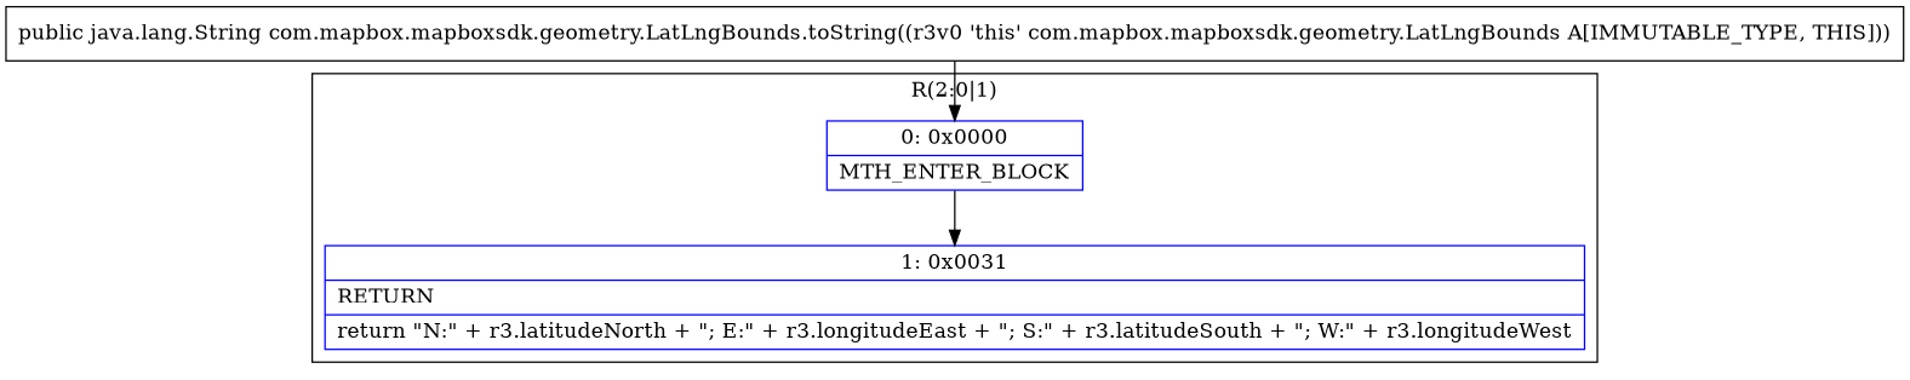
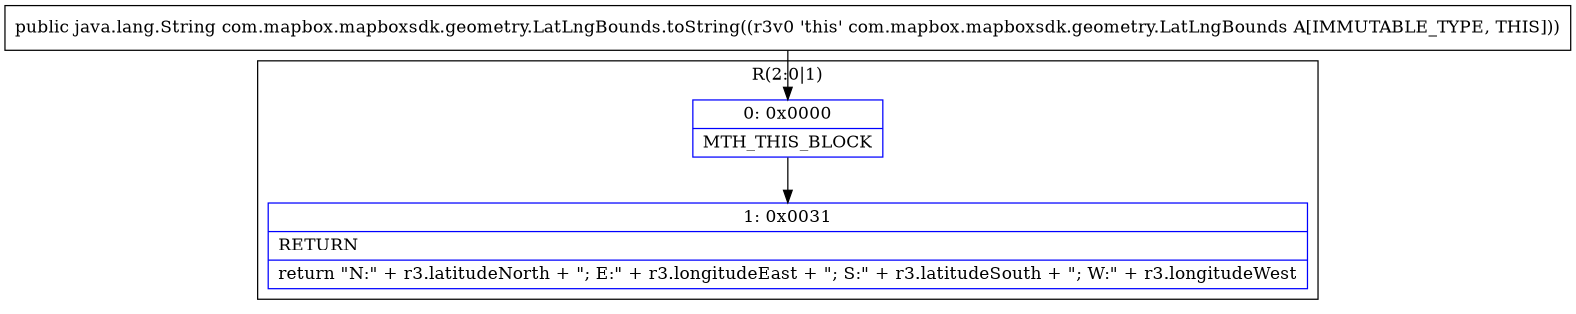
  digraph {
    node [color=blue shape=record]
-   n1 [label="{0\:\ 0x0000|MTH_ENTER_BLOCK\l}"]
+   n1 [label="{0\:\ 0x0000|MTH_THIS_BLOCK\l}"]
    n2 [label="{1\:\ 0x0031|RETURN\l|return \"N:\" + r3.latitudeNorth + \"; E:\" + r3.longitudeEast + \"; S:\" + r3.latitudeSouth + \"; W:\" + r3.longitudeWest\l}"]
    n3 [label="{public java.lang.String com.mapbox.mapboxsdk.geometry.LatLngBounds.toString((r3v0 'this' com.mapbox.mapboxsdk.geometry.LatLngBounds A[IMMUTABLE_TYPE, THIS])) }" color=""]
    subgraph cluster_1 {
      label="R(2:0|1)"
      n1
      n2
    }
    n1 -> n2
    n3 -> n1
  }
